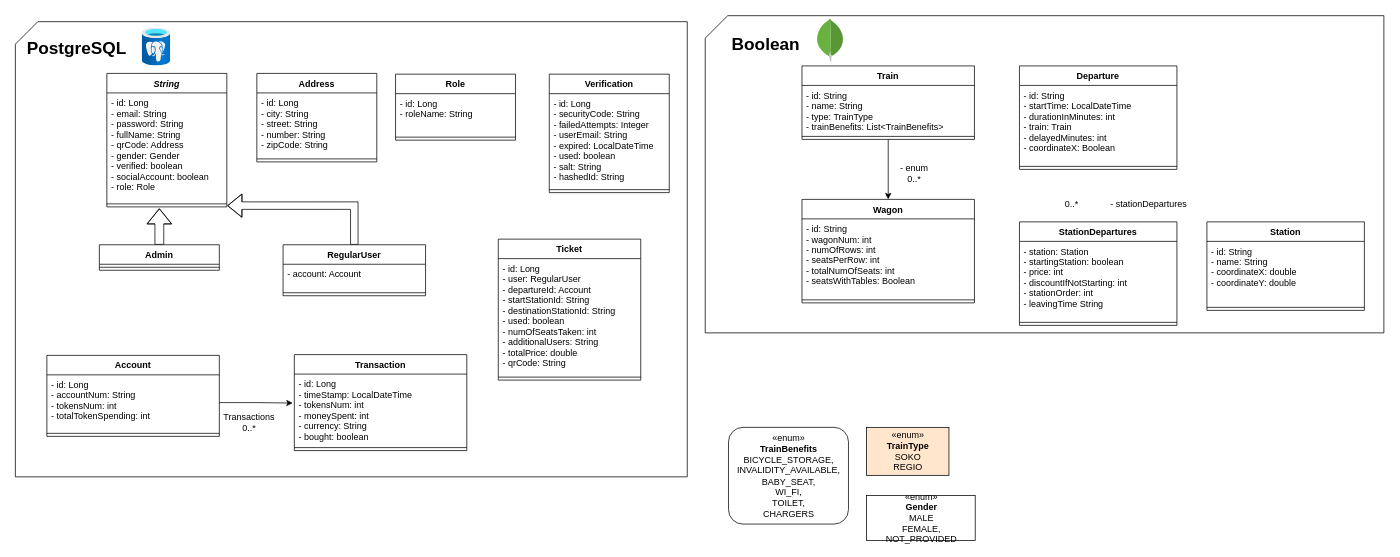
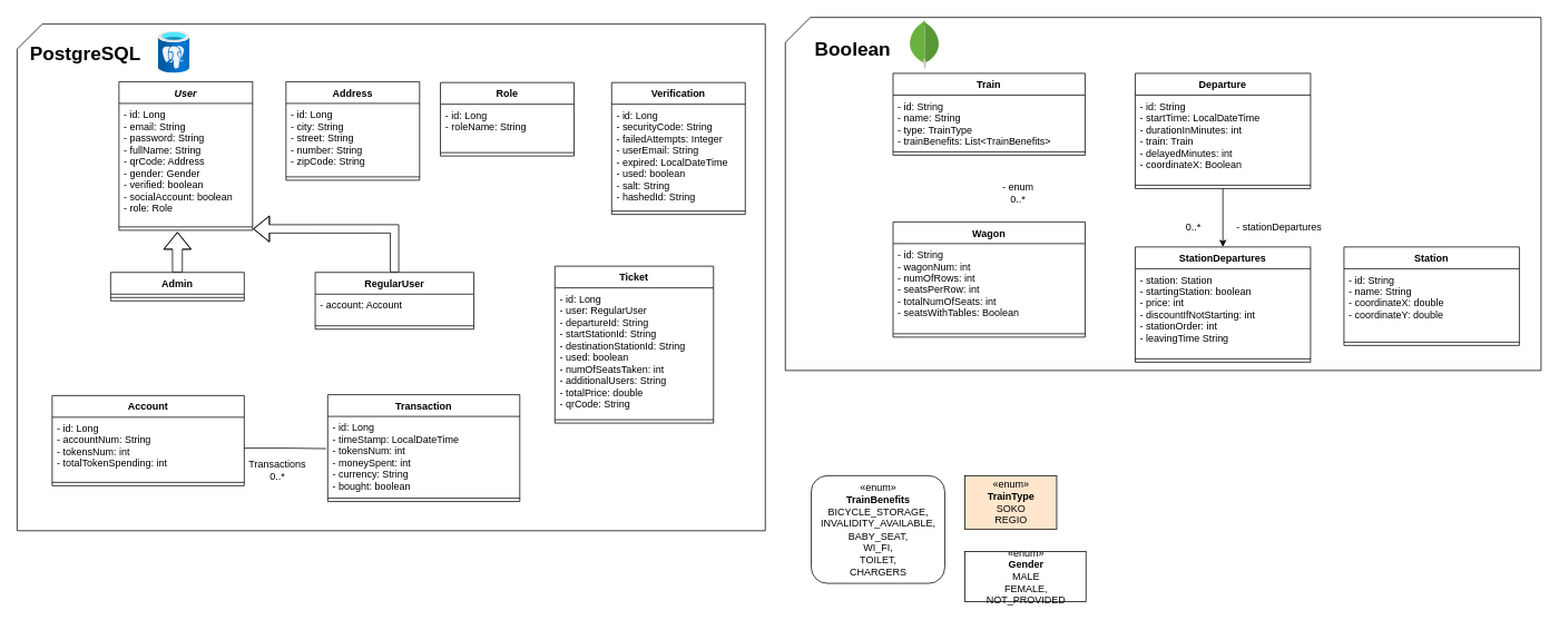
  <mxCell id="0" />
  <mxCell id="1" parent="0" />
  <mxCell id="2" value="" style="shape=card;whiteSpace=wrap;html=1;" parent="1" vertex="1"><mxGeometry x="20" y="28" width="896" height="607" as="geometry" /></mxCell>
  <mxCell id="3" value="" style="shape=card;whiteSpace=wrap;html=1;" parent="1" vertex="1"><mxGeometry x="940" y="20" width="905" height="423" as="geometry" /></mxCell>
- <mxCell id="4" value="String" style="swimlane;fontStyle=3;align=center;verticalAlign=top;childLayout=stackLayout;horizontal=1;startSize=26;horizontalStack=0;resizeParent=1;resizeParentMax=0;resizeLast=0;collapsible=1;marginBottom=0;movable=0;resizable=0;rotatable=0;deletable=0;editable=0;connectable=0;" parent="1" vertex="1"><mxGeometry x="142" y="97" width="160" height="178" as="geometry" /></mxCell>
+ <mxCell id="4" value="User" style="swimlane;fontStyle=3;align=center;verticalAlign=top;childLayout=stackLayout;horizontal=1;startSize=26;horizontalStack=0;resizeParent=1;resizeParentMax=0;resizeLast=0;collapsible=1;marginBottom=0;movable=0;resizable=0;rotatable=0;deletable=0;editable=0;connectable=0;" parent="1" vertex="1"><mxGeometry x="142" y="97" width="160" height="178" as="geometry" /></mxCell>
  <mxCell id="5" value="- id: Long&#10;- email: String&#10;- password: String&#10;- fullName: String&#10;- qrCode: Address&#10;- gender: Gender&#10;- verified: boolean&#10;- socialAccount: boolean&#10;- role: Role" style="text;strokeColor=none;fillColor=none;align=left;verticalAlign=top;spacingLeft=4;spacingRight=4;overflow=hidden;rotatable=0;points=[[0,0.5],[1,0.5]];portConstraint=eastwest;" parent="4" vertex="1"><mxGeometry y="26" width="160" height="144" as="geometry" /></mxCell>
  <mxCell id="6" value="" style="line;strokeWidth=1;fillColor=none;align=left;verticalAlign=middle;spacingTop=-1;spacingLeft=3;spacingRight=3;rotatable=0;labelPosition=right;points=[];portConstraint=eastwest;strokeColor=inherit;" parent="4" vertex="1"><mxGeometry y="170" width="160" height="8" as="geometry" /></mxCell>
  <mxCell id="7" value="Address" style="swimlane;fontStyle=1;align=center;verticalAlign=top;childLayout=stackLayout;horizontal=1;startSize=26;horizontalStack=0;resizeParent=1;resizeParentMax=0;resizeLast=0;collapsible=1;marginBottom=0;movable=0;resizable=0;rotatable=0;deletable=0;editable=0;connectable=0;" parent="1" vertex="1"><mxGeometry x="342" y="97" width="160" height="118" as="geometry" /></mxCell>
  <mxCell id="8" value="- id: Long&#10;- city: String&#10;- street: String&#10;- number: String&#10;- zipCode: String" style="text;strokeColor=none;fillColor=none;align=left;verticalAlign=top;spacingLeft=4;spacingRight=4;overflow=hidden;rotatable=0;points=[[0,0.5],[1,0.5]];portConstraint=eastwest;" parent="7" vertex="1"><mxGeometry y="26" width="160" height="84" as="geometry" /></mxCell>
  <mxCell id="9" value="" style="line;strokeWidth=1;fillColor=none;align=left;verticalAlign=middle;spacingTop=-1;spacingLeft=3;spacingRight=3;rotatable=0;labelPosition=right;points=[];portConstraint=eastwest;strokeColor=inherit;" parent="7" vertex="1"><mxGeometry y="110" width="160" height="8" as="geometry" /></mxCell>
  <mxCell id="10" style="edgeStyle=orthogonalEdgeStyle;shape=flexArrow;rounded=0;orthogonalLoop=1;jettySize=auto;html=1;exitX=0.5;exitY=0;exitDx=0;exitDy=0;entryX=1.004;entryY=1.044;entryDx=0;entryDy=0;entryPerimeter=0;" parent="1" source="11" target="5" edge="1"><mxGeometry relative="1" as="geometry" /></mxCell>
  <mxCell id="11" value="RegularUser" style="swimlane;fontStyle=1;align=center;verticalAlign=top;childLayout=stackLayout;horizontal=1;startSize=26;horizontalStack=0;resizeParent=1;resizeParentMax=0;resizeLast=0;collapsible=1;marginBottom=0;movable=1;resizable=1;rotatable=1;deletable=1;editable=1;connectable=1;" parent="1" vertex="1"><mxGeometry x="377" y="325.5" width="190" height="68" as="geometry" /></mxCell>
  <mxCell id="12" value="- account: Account&#10;" style="text;strokeColor=none;fillColor=none;align=left;verticalAlign=top;spacingLeft=4;spacingRight=4;overflow=hidden;rotatable=0;points=[[0,0.5],[1,0.5]];portConstraint=eastwest;" parent="11" vertex="1"><mxGeometry y="26" width="190" height="34" as="geometry" /></mxCell>
  <mxCell id="13" value="" style="line;strokeWidth=1;fillColor=none;align=left;verticalAlign=middle;spacingTop=-1;spacingLeft=3;spacingRight=3;rotatable=0;labelPosition=right;points=[];portConstraint=eastwest;strokeColor=inherit;" parent="11" vertex="1"><mxGeometry y="60" width="190" height="8" as="geometry" /></mxCell>
  <mxCell id="14" style="edgeStyle=orthogonalEdgeStyle;rounded=0;orthogonalLoop=1;jettySize=auto;html=1;shape=flexArrow;width=11.765;endSize=6.4;" parent="1" source="15" edge="1"><mxGeometry relative="1" as="geometry"><mxPoint x="212" y="277" as="targetPoint" /></mxGeometry></mxCell>
  <mxCell id="15" value="Admin" style="swimlane;fontStyle=1;align=center;verticalAlign=top;childLayout=stackLayout;horizontal=1;startSize=26;horizontalStack=0;resizeParent=1;resizeParentMax=0;resizeLast=0;collapsible=1;marginBottom=0;movable=1;resizable=1;rotatable=1;deletable=1;editable=1;connectable=1;" parent="1" vertex="1"><mxGeometry x="132" y="325.5" width="160" height="34" as="geometry" /></mxCell>
  <mxCell id="16" value="" style="line;strokeWidth=1;fillColor=none;align=left;verticalAlign=middle;spacingTop=-1;spacingLeft=3;spacingRight=3;rotatable=0;labelPosition=right;points=[];portConstraint=eastwest;strokeColor=inherit;" parent="15" vertex="1"><mxGeometry y="26" width="160" height="8" as="geometry" /></mxCell>
  <mxCell id="17" value="Account" style="swimlane;fontStyle=1;align=center;verticalAlign=top;childLayout=stackLayout;horizontal=1;startSize=26;horizontalStack=0;resizeParent=1;resizeParentMax=0;resizeLast=0;collapsible=1;marginBottom=0;movable=1;resizable=1;rotatable=1;deletable=1;editable=1;connectable=1;" parent="1" vertex="1"><mxGeometry x="62" y="473" width="230" height="108" as="geometry" /></mxCell>
  <mxCell id="18" value="- id: Long&#10;- accountNum: String&#10;- tokensNum: int&#10;- totalTokenSpending: int" style="text;strokeColor=none;fillColor=none;align=left;verticalAlign=top;spacingLeft=4;spacingRight=4;overflow=hidden;rotatable=0;points=[[0,0.5],[1,0.5]];portConstraint=eastwest;" parent="17" vertex="1"><mxGeometry y="26" width="230" height="74" as="geometry" /></mxCell>
  <mxCell id="19" value="" style="line;strokeWidth=1;fillColor=none;align=left;verticalAlign=middle;spacingTop=-1;spacingLeft=3;spacingRight=3;rotatable=0;labelPosition=right;points=[];portConstraint=eastwest;strokeColor=inherit;" parent="17" vertex="1"><mxGeometry y="100" width="230" height="8" as="geometry" /></mxCell>
  <mxCell id="20" value="Transaction" style="swimlane;fontStyle=1;align=center;verticalAlign=top;childLayout=stackLayout;horizontal=1;startSize=26;horizontalStack=0;resizeParent=1;resizeParentMax=0;resizeLast=0;collapsible=1;marginBottom=0;movable=1;resizable=1;rotatable=1;deletable=1;editable=1;connectable=1;" parent="1" vertex="1"><mxGeometry x="392" y="472" width="230" height="128" as="geometry" /></mxCell>
  <mxCell id="21" value="- id: Long&#10;- timeStamp: LocalDateTime&#10;- tokensNum: int&#10;- moneySpent: int&#10;- currency: String&#10;- bought: boolean" style="text;strokeColor=none;fillColor=none;align=left;verticalAlign=top;spacingLeft=4;spacingRight=4;overflow=hidden;rotatable=0;points=[[0,0.5],[1,0.5]];portConstraint=eastwest;" parent="20" vertex="1"><mxGeometry y="26" width="230" height="94" as="geometry" /></mxCell>
  <mxCell id="22" value="" style="line;strokeWidth=1;fillColor=none;align=left;verticalAlign=middle;spacingTop=-1;spacingLeft=3;spacingRight=3;rotatable=0;labelPosition=right;points=[];portConstraint=eastwest;strokeColor=inherit;" parent="20" vertex="1"><mxGeometry y="120" width="230" height="8" as="geometry" /></mxCell>
  <mxCell id="23" value="Transactions&lt;br&gt;0..*" style="text;html=1;strokeColor=none;fillColor=none;align=center;verticalAlign=middle;whiteSpace=wrap;rounded=0;" parent="1" vertex="1"><mxGeometry x="302" y="548" width="60" height="30" as="geometry" /></mxCell>
- <mxCell id="24" style="edgeStyle=orthogonalEdgeStyle;rounded=0;orthogonalLoop=1;jettySize=auto;html=1;" parent="1" source="25" target="28" edge="1"><mxGeometry relative="1" as="geometry" /></mxCell>
  <mxCell id="25" value="Train" style="swimlane;fontStyle=1;align=center;verticalAlign=top;childLayout=stackLayout;horizontal=1;startSize=26;horizontalStack=0;resizeParent=1;resizeParentMax=0;resizeLast=0;collapsible=1;marginBottom=0;movable=1;resizable=1;rotatable=1;deletable=1;editable=1;connectable=1;" parent="1" vertex="1"><mxGeometry x="1069" y="87" width="230" height="98" as="geometry" /></mxCell>
  <mxCell id="26" value="- id: String&#10;- name: String&#10;- type: TrainType&#10;- trainBenefits: List&lt;TrainBenefits&gt;" style="text;strokeColor=none;fillColor=none;align=left;verticalAlign=top;spacingLeft=4;spacingRight=4;overflow=hidden;rotatable=0;points=[[0,0.5],[1,0.5]];portConstraint=eastwest;" parent="25" vertex="1"><mxGeometry y="26" width="230" height="64" as="geometry" /></mxCell>
  <mxCell id="27" value="" style="line;strokeWidth=1;fillColor=none;align=left;verticalAlign=middle;spacingTop=-1;spacingLeft=3;spacingRight=3;rotatable=0;labelPosition=right;points=[];portConstraint=eastwest;strokeColor=inherit;" parent="25" vertex="1"><mxGeometry y="90" width="230" height="8" as="geometry" /></mxCell>
  <mxCell id="28" value="Wagon" style="swimlane;fontStyle=1;align=center;verticalAlign=top;childLayout=stackLayout;horizontal=1;startSize=26;horizontalStack=0;resizeParent=1;resizeParentMax=0;resizeLast=0;collapsible=1;marginBottom=0;movable=1;resizable=1;rotatable=1;deletable=1;editable=1;connectable=1;" parent="1" vertex="1"><mxGeometry x="1069" y="265" width="230" height="138" as="geometry" /></mxCell>
  <mxCell id="29" value="- id: String&#10;- wagonNum: int&#10;- numOfRows: int&#10;- seatsPerRow: int&#10;- totalNumOfSeats: int&#10;- seatsWithTables: Boolean" style="text;strokeColor=none;fillColor=none;align=left;verticalAlign=top;spacingLeft=4;spacingRight=4;overflow=hidden;rotatable=0;points=[[0,0.5],[1,0.5]];portConstraint=eastwest;" parent="28" vertex="1"><mxGeometry y="26" width="230" height="104" as="geometry" /></mxCell>
  <mxCell id="30" value="" style="line;strokeWidth=1;fillColor=none;align=left;verticalAlign=middle;spacingTop=-1;spacingLeft=3;spacingRight=3;rotatable=0;labelPosition=right;points=[];portConstraint=eastwest;strokeColor=inherit;" parent="28" vertex="1"><mxGeometry y="130" width="230" height="8" as="geometry" /></mxCell>
  <mxCell id="31" value="«enum»&lt;br&gt;&lt;b&gt;TrainType&lt;br&gt;&lt;/b&gt;SOKO&lt;br&gt;REGIO" style="html=1;fillColor=#ffe6cc;" parent="1" vertex="1"><mxGeometry x="1155" y="569" width="110" height="64" as="geometry" /></mxCell>
  <mxCell id="32" value="- enum&lt;br&gt;0..*" style="text;html=1;strokeColor=none;fillColor=none;align=center;verticalAlign=middle;whiteSpace=wrap;rounded=0;" parent="1" vertex="1"><mxGeometry x="1189" y="215" width="60" height="30" as="geometry" /></mxCell>
  <mxCell id="33" value="Station" style="swimlane;fontStyle=1;align=center;verticalAlign=top;childLayout=stackLayout;horizontal=1;startSize=26;horizontalStack=0;resizeParent=1;resizeParentMax=0;resizeLast=0;collapsible=1;marginBottom=0;movable=1;resizable=1;rotatable=1;deletable=1;editable=1;connectable=1;" parent="1" vertex="1"><mxGeometry x="1609" y="295" width="210" height="118" as="geometry" /></mxCell>
  <mxCell id="34" value="- id: String&#10;- name: String&#10;- coordinateX: double&#10;- coordinateY: double" style="text;strokeColor=none;fillColor=none;align=left;verticalAlign=top;spacingLeft=4;spacingRight=4;overflow=hidden;rotatable=0;points=[[0,0.5],[1,0.5]];portConstraint=eastwest;" parent="33" vertex="1"><mxGeometry y="26" width="210" height="84" as="geometry" /></mxCell>
  <mxCell id="35" value="" style="line;strokeWidth=1;fillColor=none;align=left;verticalAlign=middle;spacingTop=-1;spacingLeft=3;spacingRight=3;rotatable=0;labelPosition=right;points=[];portConstraint=eastwest;strokeColor=inherit;" parent="33" vertex="1"><mxGeometry y="110" width="210" height="8" as="geometry" /></mxCell>
  <mxCell id="36" value="Departure" style="swimlane;fontStyle=1;align=center;verticalAlign=top;childLayout=stackLayout;horizontal=1;startSize=26;horizontalStack=0;resizeParent=1;resizeParentMax=0;resizeLast=0;collapsible=1;marginBottom=0;movable=1;resizable=1;rotatable=1;deletable=1;editable=1;connectable=1;" parent="1" vertex="1"><mxGeometry x="1359" y="87" width="210" height="138" as="geometry" /></mxCell>
  <mxCell id="37" value="- id: String&#10;- startTime: LocalDateTime&#10;- durationInMinutes: int&#10;- train: Train&#10;- delayedMinutes: int&#10;- coordinateX: Boolean" style="text;strokeColor=none;fillColor=none;align=left;verticalAlign=top;spacingLeft=4;spacingRight=4;overflow=hidden;rotatable=0;points=[[0,0.5],[1,0.5]];portConstraint=eastwest;" parent="36" vertex="1"><mxGeometry y="26" width="210" height="104" as="geometry" /></mxCell>
  <mxCell id="38" value="" style="line;strokeWidth=1;fillColor=none;align=left;verticalAlign=middle;spacingTop=-1;spacingLeft=3;spacingRight=3;rotatable=0;labelPosition=right;points=[];portConstraint=eastwest;strokeColor=inherit;" parent="36" vertex="1"><mxGeometry y="130" width="210" height="8" as="geometry" /></mxCell>
  <mxCell id="39" value="Ticket" style="swimlane;fontStyle=1;align=center;verticalAlign=top;childLayout=stackLayout;horizontal=1;startSize=26;horizontalStack=0;resizeParent=1;resizeParentMax=0;resizeLast=0;collapsible=1;marginBottom=0;movable=1;resizable=1;rotatable=1;deletable=1;editable=1;connectable=1;" parent="1" vertex="1"><mxGeometry x="664" y="318" width="190" height="188" as="geometry" /></mxCell>
- <mxCell id="40" value="- id: Long&#10;- user: RegularUser&#10;- departureId: Account&#10;- startStationId: String&#10;- destinationStationId: String&#10;- used: boolean&#10;- numOfSeatsTaken: int&#10;- additionalUsers: String&#10;- totalPrice: double&#10;- qrCode: String" style="text;strokeColor=none;fillColor=none;align=left;verticalAlign=top;spacingLeft=4;spacingRight=4;overflow=hidden;rotatable=0;points=[[0,0.5],[1,0.5]];portConstraint=eastwest;" parent="39" vertex="1"><mxGeometry y="26" width="190" height="154" as="geometry" /></mxCell>
+ <mxCell id="40" value="- id: Long&#10;- user: RegularUser&#10;- departureId: String&#10;- startStationId: String&#10;- destinationStationId: String&#10;- used: boolean&#10;- numOfSeatsTaken: int&#10;- additionalUsers: String&#10;- totalPrice: double&#10;- qrCode: String" style="text;strokeColor=none;fillColor=none;align=left;verticalAlign=top;spacingLeft=4;spacingRight=4;overflow=hidden;rotatable=0;points=[[0,0.5],[1,0.5]];portConstraint=eastwest;" parent="39" vertex="1"><mxGeometry y="26" width="190" height="154" as="geometry" /></mxCell>
  <mxCell id="41" value="" style="line;strokeWidth=1;fillColor=none;align=left;verticalAlign=middle;spacingTop=-1;spacingLeft=3;spacingRight=3;rotatable=0;labelPosition=right;points=[];portConstraint=eastwest;strokeColor=inherit;" parent="39" vertex="1"><mxGeometry y="180" width="190" height="8" as="geometry" /></mxCell>
  <mxCell id="42" value="StationDepartures" style="swimlane;fontStyle=1;align=center;verticalAlign=top;childLayout=stackLayout;horizontal=1;startSize=26;horizontalStack=0;resizeParent=1;resizeParentMax=0;resizeLast=0;collapsible=1;marginBottom=0;movable=1;resizable=1;rotatable=1;deletable=1;editable=1;connectable=1;" parent="1" vertex="1"><mxGeometry x="1359" y="295" width="210" height="138" as="geometry" /></mxCell>
  <mxCell id="43" value="- station: Station&#10;- startingStation: boolean&#10;- price: int&#10;- discountIfNotStarting: int&#10;- stationOrder: int&#10;- leavingTime String" style="text;strokeColor=none;fillColor=none;align=left;verticalAlign=top;spacingLeft=4;spacingRight=4;overflow=hidden;rotatable=0;points=[[0,0.5],[1,0.5]];portConstraint=eastwest;" parent="42" vertex="1"><mxGeometry y="26" width="210" height="104" as="geometry" /></mxCell>
  <mxCell id="44" value="" style="line;strokeWidth=1;fillColor=none;align=left;verticalAlign=middle;spacingTop=-1;spacingLeft=3;spacingRight=3;rotatable=0;labelPosition=right;points=[];portConstraint=eastwest;strokeColor=inherit;" parent="42" vertex="1"><mxGeometry y="130" width="210" height="8" as="geometry" /></mxCell>
  <mxCell id="45" value="- stationDepartures" style="text;html=1;strokeColor=none;fillColor=none;align=center;verticalAlign=middle;whiteSpace=wrap;rounded=0;" parent="1" vertex="1"><mxGeometry x="1474" y="257" width="115" height="30" as="geometry" /></mxCell>
  <mxCell id="46" value="0..*" style="text;html=1;strokeColor=none;fillColor=none;align=center;verticalAlign=middle;whiteSpace=wrap;rounded=0;" parent="1" vertex="1"><mxGeometry x="1399" y="257" width="60" height="30" as="geometry" /></mxCell>
  <mxCell id="47" value="«enum»&lt;br&gt;&lt;b&gt;Gender&lt;br&gt;&lt;/b&gt;MALE&lt;br&gt;FEMALE,&lt;br&gt;NOT_PROVIDED" style="html=1;" parent="1" vertex="1"><mxGeometry x="1155" y="660" width="145" height="60" as="geometry" /></mxCell>
  <mxCell id="48" value="«enum»&lt;br&gt;&lt;b&gt;TrainBenefits&lt;br&gt;&lt;/b&gt;BICYCLE_STORAGE,&lt;br&gt;INVALIDITY_AVAILABLE,&lt;br&gt;BABY_SEAT,&lt;br&gt;WI_FI,&lt;br&gt;TOILET,&lt;br&gt;CHARGERS" style="html=1;rounded=1;" parent="1" vertex="1"><mxGeometry x="971" y="569" width="160" height="129" as="geometry" /></mxCell>
  <mxCell id="49" value="Role" style="swimlane;fontStyle=1;align=center;verticalAlign=top;childLayout=stackLayout;horizontal=1;startSize=26;horizontalStack=0;resizeParent=1;resizeParentMax=0;resizeLast=0;collapsible=1;marginBottom=0;movable=1;resizable=1;rotatable=1;deletable=1;editable=1;connectable=1;locked=0;" parent="1" vertex="1"><mxGeometry x="527" y="98" width="160" height="88" as="geometry" /></mxCell>
  <mxCell id="50" value="- id: Long&#10;- roleName: String" style="text;strokeColor=none;fillColor=none;align=left;verticalAlign=top;spacingLeft=4;spacingRight=4;overflow=hidden;rotatable=0;points=[[0,0.5],[1,0.5]];portConstraint=eastwest;" parent="49" vertex="1"><mxGeometry y="26" width="160" height="54" as="geometry" /></mxCell>
  <mxCell id="51" value="" style="line;strokeWidth=1;fillColor=none;align=left;verticalAlign=middle;spacingTop=-1;spacingLeft=3;spacingRight=3;rotatable=0;labelPosition=right;points=[];portConstraint=eastwest;strokeColor=inherit;" parent="49" vertex="1"><mxGeometry y="80" width="160" height="8" as="geometry" /></mxCell>
  <mxCell id="52" value="Verification" style="swimlane;fontStyle=1;align=center;verticalAlign=top;childLayout=stackLayout;horizontal=1;startSize=26;horizontalStack=0;resizeParent=1;resizeParentMax=0;resizeLast=0;collapsible=1;marginBottom=0;movable=1;resizable=1;rotatable=1;deletable=1;editable=1;connectable=1;locked=0;" parent="1" vertex="1"><mxGeometry x="732" y="98" width="160" height="158" as="geometry" /></mxCell>
  <mxCell id="53" value="- id: Long&#10;- securityCode: String&#10;- failedAttempts: Integer&#10;- userEmail: String&#10;- expired: LocalDateTime&#10;- used: boolean&#10;- salt: String&#10;- hashedId: String" style="text;strokeColor=none;fillColor=none;align=left;verticalAlign=top;spacingLeft=4;spacingRight=4;overflow=hidden;rotatable=0;points=[[0,0.5],[1,0.5]];portConstraint=eastwest;" parent="52" vertex="1"><mxGeometry y="26" width="160" height="124" as="geometry" /></mxCell>
  <mxCell id="54" value="" style="line;strokeWidth=1;fillColor=none;align=left;verticalAlign=middle;spacingTop=-1;spacingLeft=3;spacingRight=3;rotatable=0;labelPosition=right;points=[];portConstraint=eastwest;strokeColor=inherit;" parent="52" vertex="1"><mxGeometry y="150" width="160" height="8" as="geometry" /></mxCell>
+ <mxCell id="55" value="" style="edgeStyle=orthogonalEdgeStyle;rounded=0;orthogonalLoop=1;jettySize=auto;html=1;endArrow=classic;endFill=1;" parent="1" source="36" target="42" edge="1"><mxGeometry relative="1" as="geometry"><mxPoint x="1464" y="225" as="sourcePoint" /><mxPoint x="1464" y="295" as="targetPoint" /></mxGeometry></mxCell>
  <mxCell id="56" value="&lt;font size=&quot;1&quot; style=&quot;&quot;&gt;&lt;b style=&quot;font-size: 23px;&quot;&gt;Boolean&lt;/b&gt;&lt;/font&gt;" style="text;html=1;strokeColor=none;fillColor=none;align=center;verticalAlign=middle;whiteSpace=wrap;rounded=0;" parent="1" vertex="1"><mxGeometry x="991" y="43" width="60" height="30" as="geometry" /></mxCell>
  <mxCell id="57" value="" style="dashed=0;outlineConnect=0;html=1;align=center;labelPosition=center;verticalLabelPosition=bottom;verticalAlign=top;shape=mxgraph.weblogos.mongodb" parent="1" vertex="1"><mxGeometry x="1088" y="23" width="37.2" height="58.2" as="geometry" /></mxCell>
  <mxCell id="58" value="&lt;font size=&quot;1&quot; style=&quot;&quot;&gt;&lt;b style=&quot;font-size: 23px;&quot;&gt;PostgreSQL&lt;/b&gt;&lt;/font&gt;" style="text;html=1;strokeColor=none;fillColor=none;align=center;verticalAlign=middle;whiteSpace=wrap;rounded=0;" parent="1" vertex="1"><mxGeometry x="72" y="48" width="60" height="30" as="geometry" /></mxCell>
  <mxCell id="59" value="" style="image;aspect=fixed;html=1;points=[];align=center;fontSize=12;image=img/lib/azure2/databases/Azure_Database_PostgreSQL_Server.svg;" parent="1" vertex="1"><mxGeometry x="189" y="36.33" width="38" height="50.67" as="geometry" /></mxCell>
- <mxCell id="60" style="edgeStyle=orthogonalEdgeStyle;rounded=0;orthogonalLoop=1;jettySize=auto;html=1;exitX=1;exitY=0.5;exitDx=0;exitDy=0;entryX=-0.009;entryY=0.411;entryDx=0;entryDy=0;entryPerimeter=0;" parent="1" source="18" target="21" edge="1"><mxGeometry relative="1" as="geometry" /></mxCell>
+ <mxCell id="60" style="edgeStyle=orthogonalEdgeStyle;rounded=0;orthogonalLoop=1;jettySize=auto;html=1;exitX=1;exitY=0.5;exitDx=0;exitDy=0;entryX=-0.009;entryY=0.411;entryDx=0;entryDy=0;entryPerimeter=0;endArrow=none;" parent="1" source="18" target="21" edge="1"><mxGeometry relative="1" as="geometry" /></mxCell>
